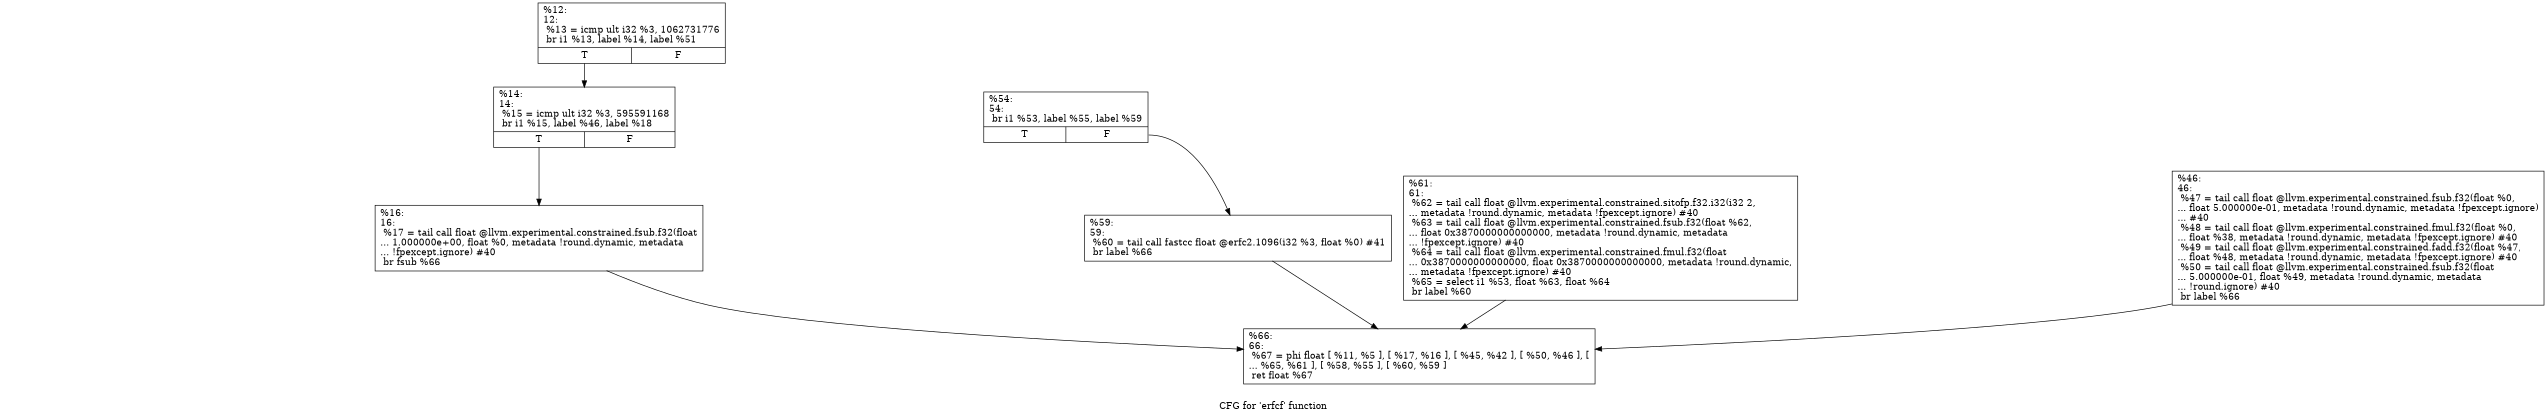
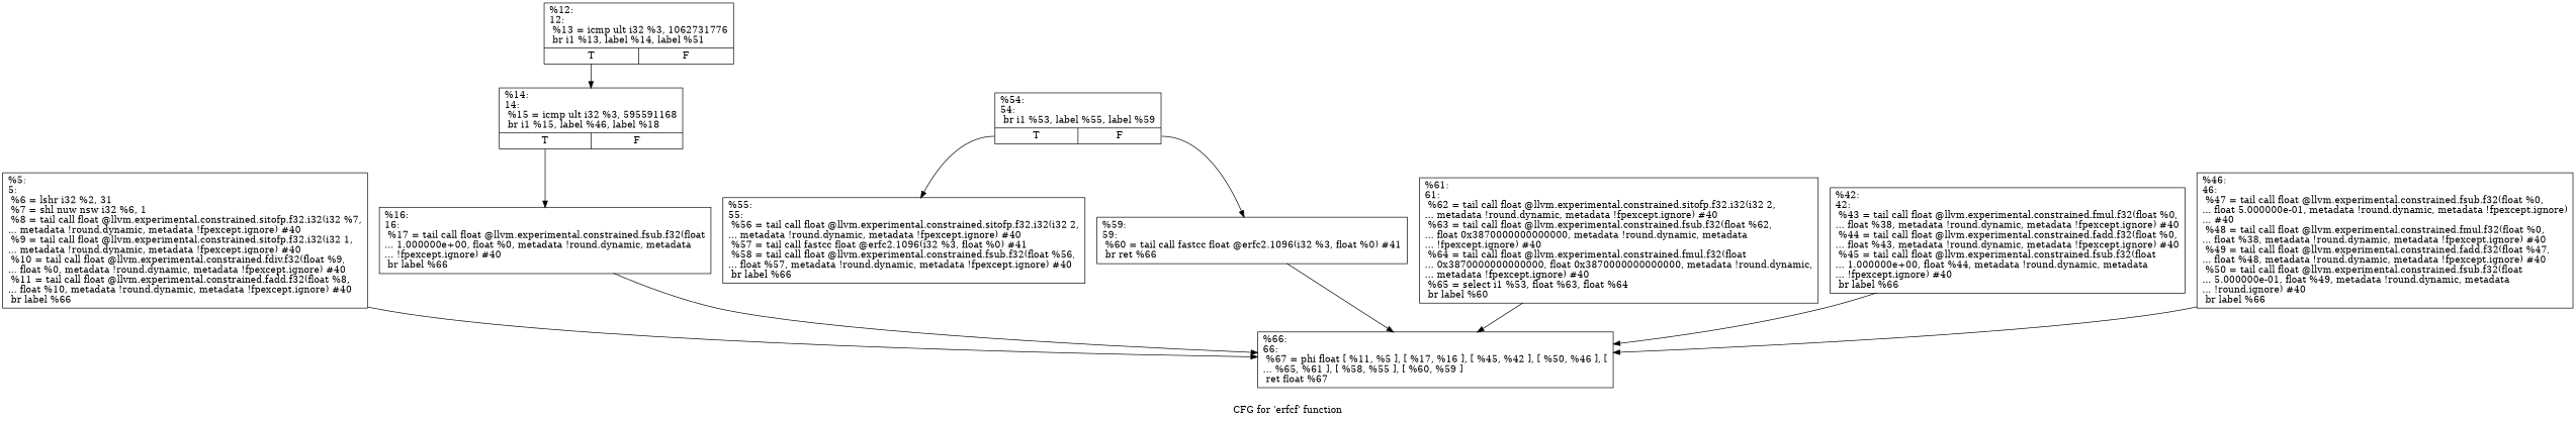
  digraph {
    label="CFG for 'erfcf' function"
    node [shape=record]
+   n1 [label="{%5:\l5:                                                \l  %6 = lshr i32 %2, 31\l  %7 = shl nuw nsw i32 %6, 1\l  %8 = tail call float @llvm.experimental.constrained.sitofp.f32.i32(i32 %7,\l... metadata !round.dynamic, metadata !fpexcept.ignore) #40\l  %9 = tail call float @llvm.experimental.constrained.sitofp.f32.i32(i32 1,\l... metadata !round.dynamic, metadata !fpexcept.ignore) #40\l  %10 = tail call float @llvm.experimental.constrained.fdiv.f32(float %9,\l... float %0, metadata !round.dynamic, metadata !fpexcept.ignore) #40\l  %11 = tail call float @llvm.experimental.constrained.fadd.f32(float %8,\l... float %10, metadata !round.dynamic, metadata !fpexcept.ignore) #40\l  br label %66\l}"]
    n2 [label="{%66:\l66:                                               \l  %67 = phi float [ %11, %5 ], [ %17, %16 ], [ %45, %42 ], [ %50, %46 ], [\l... %65, %61 ], [ %58, %55 ], [ %60, %59 ]\l  ret float %67\l}"]
    n3 [label="{%12:\l12:                                               \l  %13 = icmp ult i32 %3, 1062731776\l  br i1 %13, label %14, label %51\l|{<s0>T|<s1>F}}"]
    n4 [label="{%14:\l14:                                               \l  %15 = icmp ult i32 %3, 595591168\l  br i1 %15, label %46, label %18\l|{<s0>T|<s1>F}}"]
-   n5 [label="{%16:\l16:                                               \l  %17 = tail call float @llvm.experimental.constrained.fsub.f32(float\l... 1.000000e+00, float %0, metadata !round.dynamic, metadata\l... !fpexcept.ignore) #40\l  br fsub %66\l}"]
+   n5 [label="{%16:\l16:                                               \l  %17 = tail call float @llvm.experimental.constrained.fsub.f32(float\l... 1.000000e+00, float %0, metadata !round.dynamic, metadata\l... !fpexcept.ignore) #40\l  br label %66\l}"]
    n6 [label="{%54:\l54:                                               \l  br i1 %53, label %55, label %59\l|{<s0>T|<s1>F}}"]
-   n8 [label="{%59:\l59:                                               \l  %60 = tail call fastcc float @erfc2.1096(i32 %3, float %0) #41\l  br label %66\l}"]
+   n7 [label="{%55:\l55:                                               \l  %56 = tail call float @llvm.experimental.constrained.sitofp.f32.i32(i32 2,\l... metadata !round.dynamic, metadata !fpexcept.ignore) #40\l  %57 = tail call fastcc float @erfc2.1096(i32 %3, float %0) #41\l  %58 = tail call float @llvm.experimental.constrained.fsub.f32(float %56,\l... float %57, metadata !round.dynamic, metadata !fpexcept.ignore) #40\l  br label %66\l}"]
+   n8 [label="{%59:\l59:                                               \l  %60 = tail call fastcc float @erfc2.1096(i32 %3, float %0) #41\l  br ret %66\l}"]
    n9 [label="{%61:\l61:                                               \l  %62 = tail call float @llvm.experimental.constrained.sitofp.f32.i32(i32 2,\l... metadata !round.dynamic, metadata !fpexcept.ignore) #40\l  %63 = tail call float @llvm.experimental.constrained.fsub.f32(float %62,\l... float 0x3870000000000000, metadata !round.dynamic, metadata\l... !fpexcept.ignore) #40\l  %64 = tail call float @llvm.experimental.constrained.fmul.f32(float\l... 0x3870000000000000, float 0x3870000000000000, metadata !round.dynamic,\l... metadata !fpexcept.ignore) #40\l  %65 = select i1 %53, float %63, float %64\l  br label %60\l}"]
+   n10 [label="{%42:\l42:                                               \l  %43 = tail call float @llvm.experimental.constrained.fmul.f32(float %0,\l... float %38, metadata !round.dynamic, metadata !fpexcept.ignore) #40\l  %44 = tail call float @llvm.experimental.constrained.fadd.f32(float %0,\l... float %43, metadata !round.dynamic, metadata !fpexcept.ignore) #40\l  %45 = tail call float @llvm.experimental.constrained.fsub.f32(float\l... 1.000000e+00, float %44, metadata !round.dynamic, metadata\l... !fpexcept.ignore) #40\l  br label %66\l}"]
    n11 [label="{%46:\l46:                                               \l  %47 = tail call float @llvm.experimental.constrained.fsub.f32(float %0,\l... float 5.000000e-01, metadata !round.dynamic, metadata !fpexcept.ignore)\l... #40\l  %48 = tail call float @llvm.experimental.constrained.fmul.f32(float %0,\l... float %38, metadata !round.dynamic, metadata !fpexcept.ignore) #40\l  %49 = tail call float @llvm.experimental.constrained.fadd.f32(float %47,\l... float %48, metadata !round.dynamic, metadata !fpexcept.ignore) #40\l  %50 = tail call float @llvm.experimental.constrained.fsub.f32(float\l... 5.000000e-01, float %49, metadata !round.dynamic, metadata\l... !round.ignore) #40\l  br label %66\l}"]
+   n1 -> n2
    n3 -> n4 [tailport=s0]
    n4 -> n5 [tailport=s0]
    n5 -> n2
+   n6 -> n7 [tailport=s0]
    n6 -> n8 [tailport=s1]
    n8 -> n2
    n9 -> n2
+   n10 -> n2
    n11 -> n2
  }
